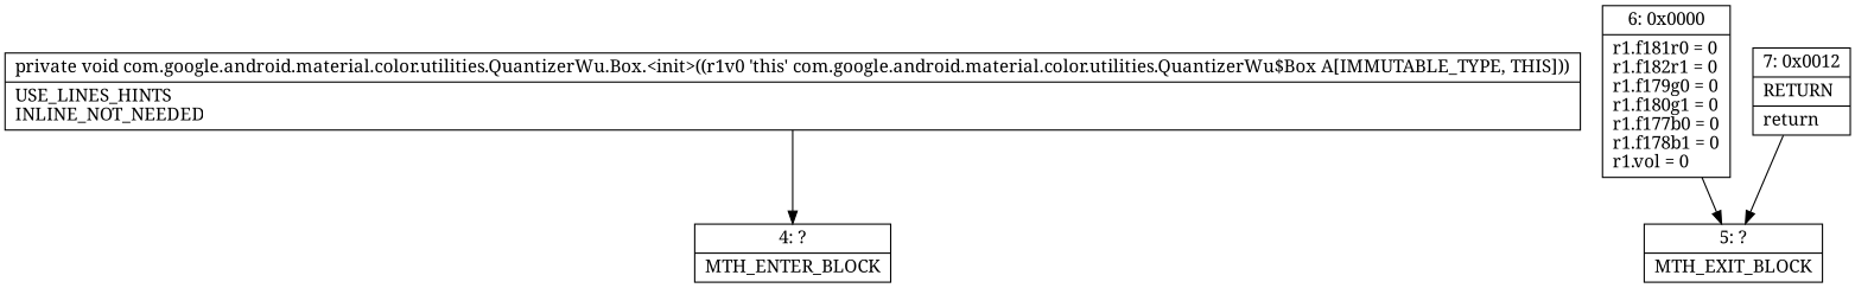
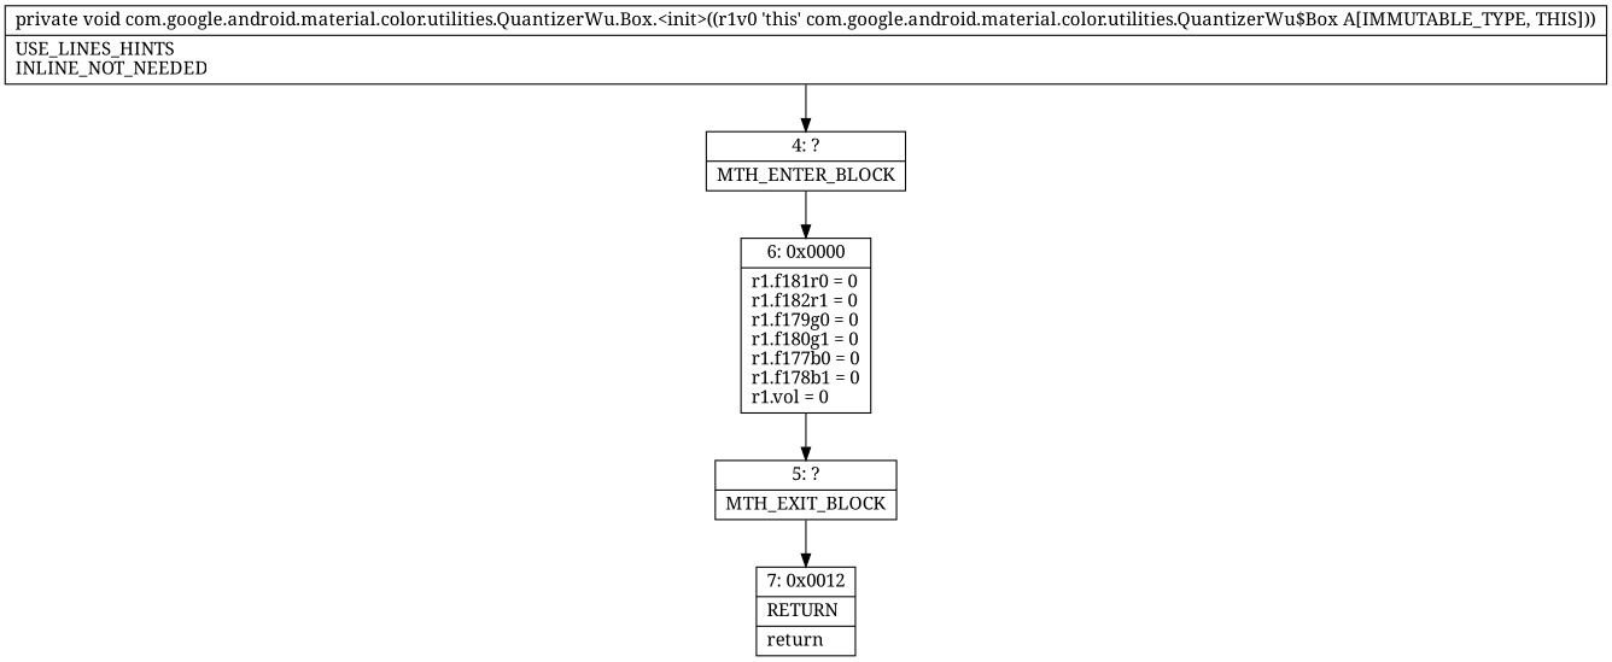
  digraph {
    fontname="Noto Serif"
    node [fontname="Noto Serif" shape=record]
    edge [fontname="Noto Serif"]
    n1 [label="{4\:\ ?|MTH_ENTER_BLOCK\l}"]
    n2 [label="{6\:\ 0x0000|r1.f181r0 = 0\lr1.f182r1 = 0\lr1.f179g0 = 0\lr1.f180g1 = 0\lr1.f177b0 = 0\lr1.f178b1 = 0\lr1.vol = 0\l}"]
    n3 [label="{5\:\ ?|MTH_EXIT_BLOCK\l}"]
    n4 [label="{7\:\ 0x0012|RETURN\l|return\l}"]
    n5 [label="{private void com.google.android.material.color.utilities.QuantizerWu.Box.\<init\>((r1v0 'this' com.google.android.material.color.utilities.QuantizerWu$Box A[IMMUTABLE_TYPE, THIS]))  | USE_LINES_HINTS\lINLINE_NOT_NEEDED\l}"]
+   n1 -> n2
    n2 -> n3
-   n4 -> n3
+   n3 -> n4
    n5 -> n1
  }
